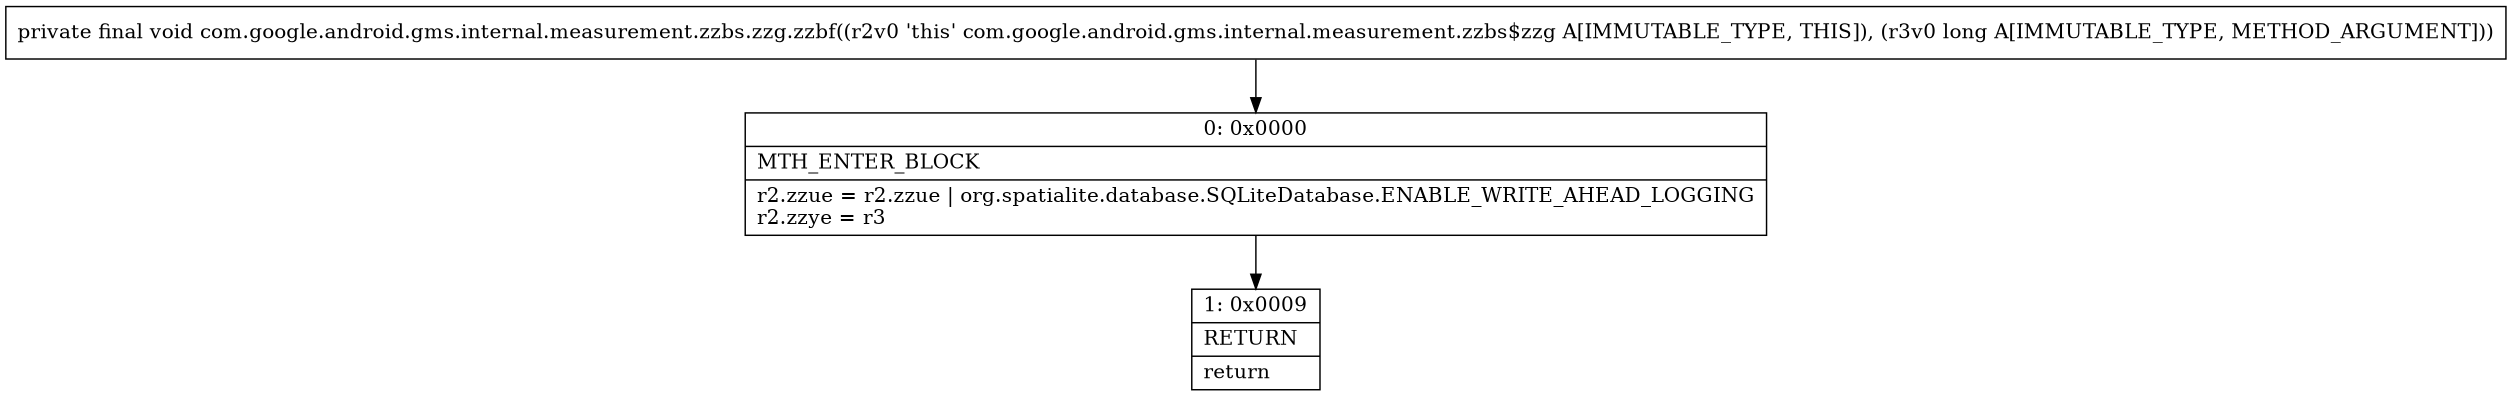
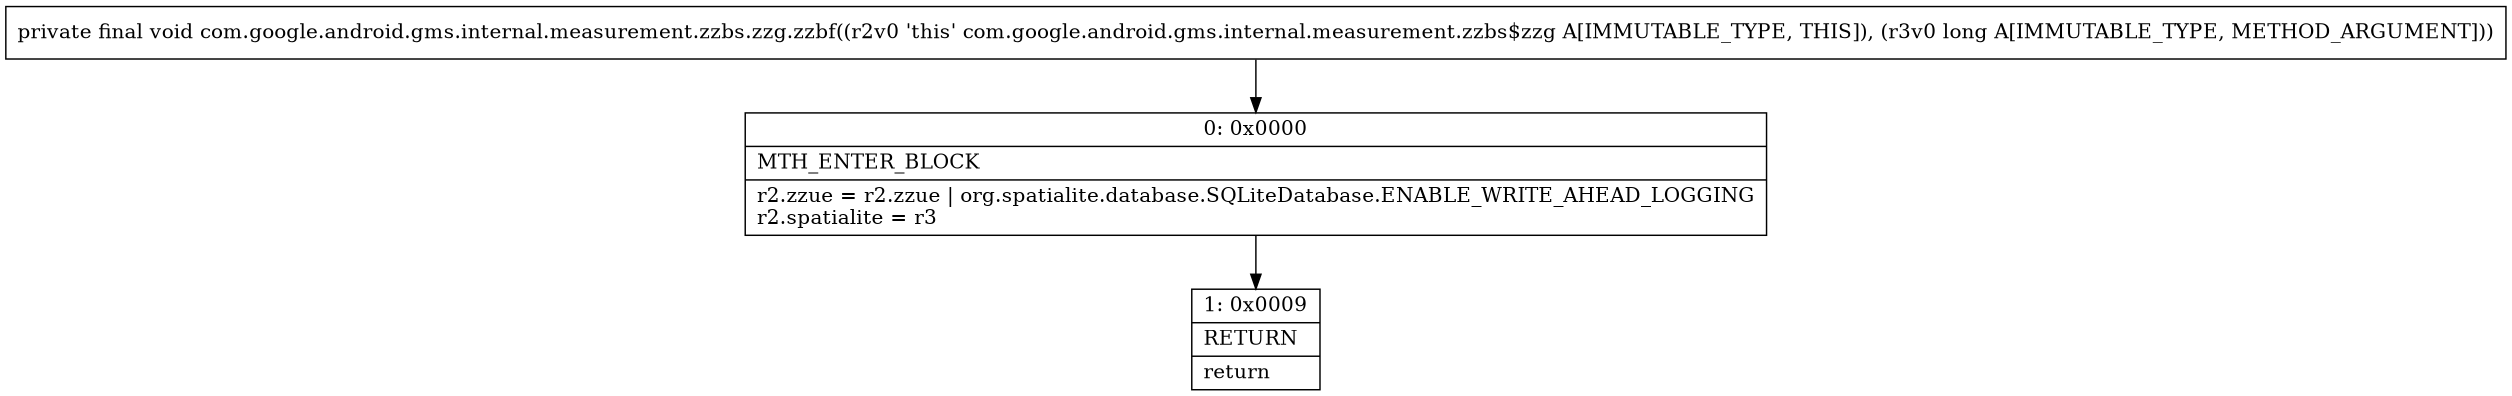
  digraph {
    node [shape=record]
-   n1 [label="{0\:\ 0x0000|MTH_ENTER_BLOCK\l|r2.zzue = r2.zzue \| org.spatialite.database.SQLiteDatabase.ENABLE_WRITE_AHEAD_LOGGING\lr2.zzye = r3\l}"]
+   n1 [label="{0\:\ 0x0000|MTH_ENTER_BLOCK\l|r2.zzue = r2.zzue \| org.spatialite.database.SQLiteDatabase.ENABLE_WRITE_AHEAD_LOGGING\lr2.spatialite = r3\l}"]
    n2 [label="{1\:\ 0x0009|RETURN\l|return\l}"]
    n3 [label="{private final void com.google.android.gms.internal.measurement.zzbs.zzg.zzbf((r2v0 'this' com.google.android.gms.internal.measurement.zzbs$zzg A[IMMUTABLE_TYPE, THIS]), (r3v0 long A[IMMUTABLE_TYPE, METHOD_ARGUMENT])) }"]
    n1 -> n2
    n3 -> n1
  }
